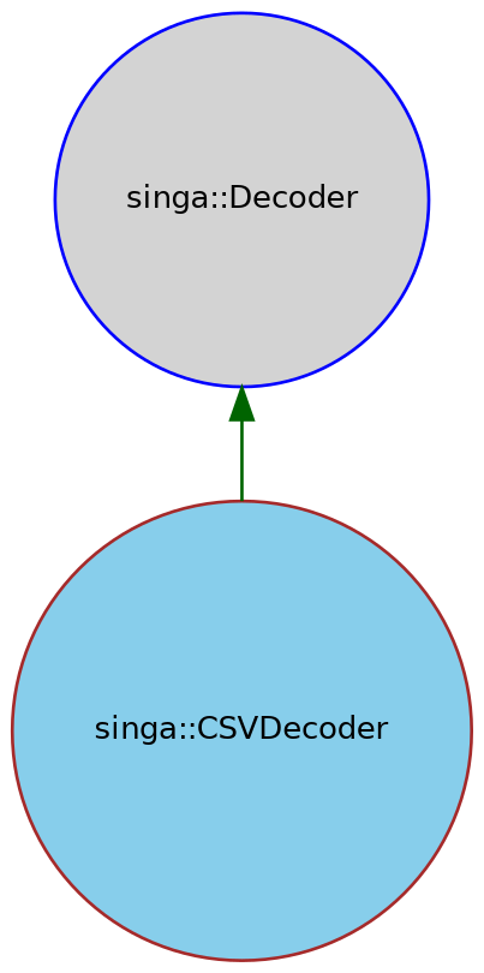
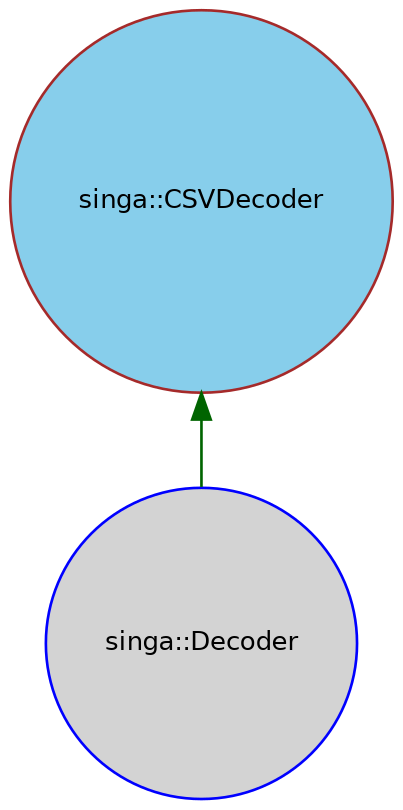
  digraph {
    node [fontname=Helvetica fontsize=10 shape=circle style=filled]
    n1 [color=blue fillcolor=lightgrey fontcolor=black height=0.2 label="singa::Decoder" width=0.4]
    n2 [color=brown fillcolor=skyblue height=0.2 label="singa::CSVDecoder" width=0.4]
-   n1 -> n2 [color=darkgreen dir=back fontname=Helvetica fontsize=10 labelfontname=Helvetica labelfontsize=10 style=solid]
+   n2 -> n1 [color=darkgreen dir=back fontname=Helvetica fontsize=10 labelfontname=Helvetica labelfontsize=10 style=solid]
  }
